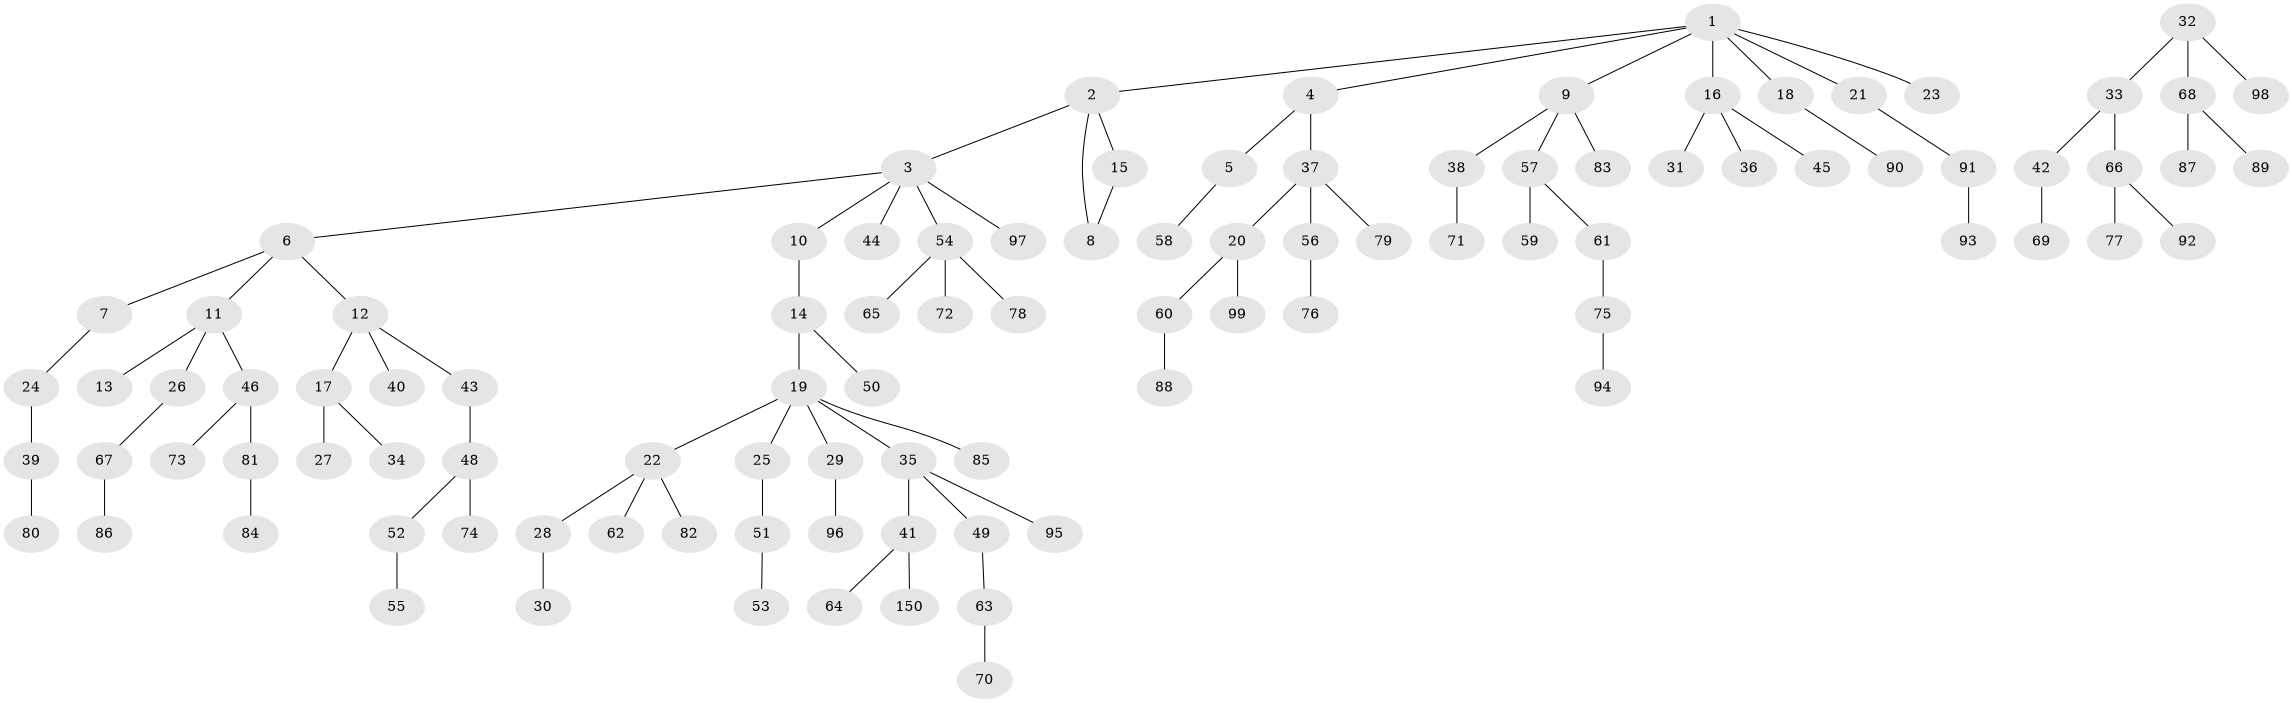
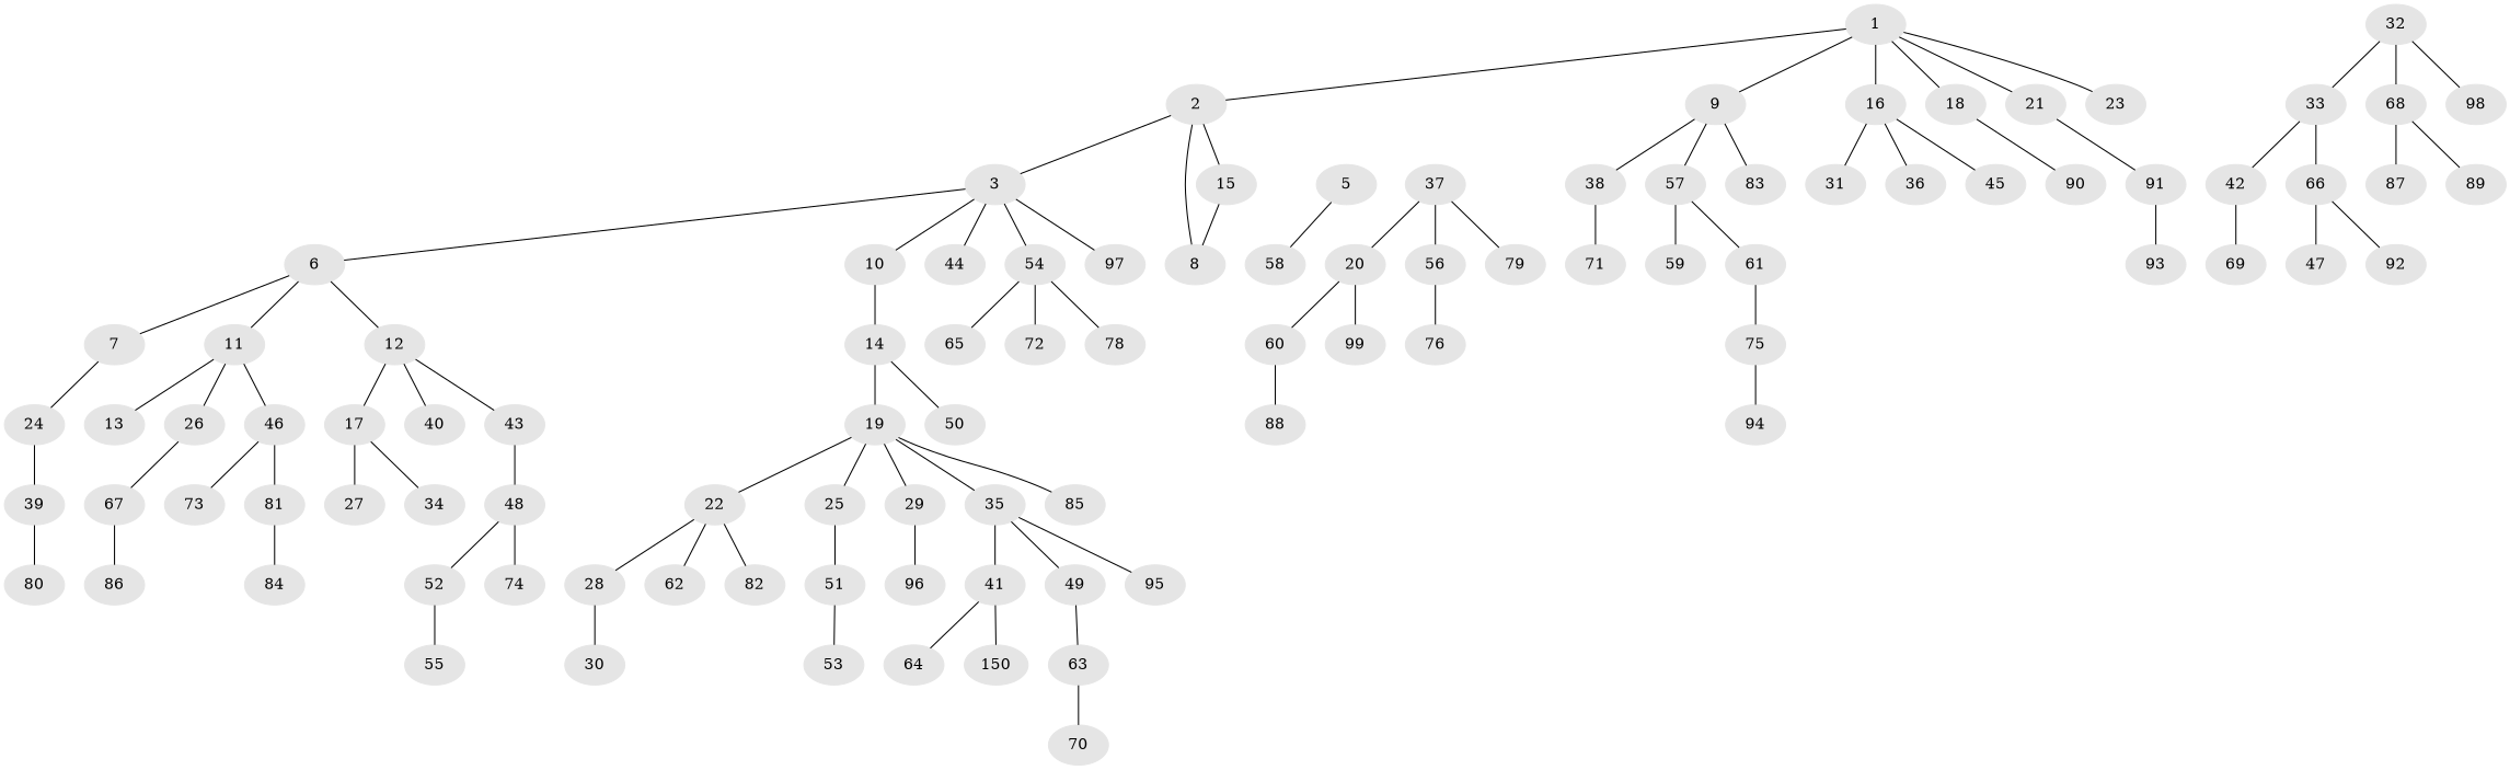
  graph {
    node [color=gray90 style=filled]
    1
    2
-   4
    9
    16
    18
    21
    23
    3
    8
    15
    5
    37
    38
    57
    83
    31
    36
    45
    90
    91
    6
    10
    44
    54
    97
    7
    11
    12
    14
    65
    72
    78
    58
    20
    60
    99
    56
    79
    24
    13
    26
    46
    17
    40
    43
    39
    71
    59
    61
    19
    50
    67
    73
    81
    27
    34
    48
    22
    25
    29
    35
    85
    32
    33
    68
    98
    28
    62
    82
    51
    96
    41
    49
    95
    88
    93
    30
    80
    53
    86
    42
    66
    87
    89
    69
-   77
+   77 [label=47]
    92
    64
    n90 [label=150]
    63
    76
    52
    74
    84
    55
    70
    75
    94
    1 -- 2
-   1 -- 4
    1 -- 9
    1 -- 16
    1 -- 18
    1 -- 21
    1 -- 23
    2 -- 3
    2 -- 8
    2 -- 15
-   4 -- 5
-   4 -- 37
    9 -- 38
    9 -- 57
    9 -- 83
    16 -- 31
    16 -- 36
    16 -- 45
    18 -- 90
    21 -- 91
    3 -- 6
    3 -- 10
    3 -- 44
    3 -- 54
    3 -- 97
    15 -- 8
    5 -- 58
    37 -- 20
    37 -- 56
    37 -- 79
    38 -- 71
    57 -- 59
    57 -- 61
    91 -- 93
    6 -- 7
    6 -- 11
    6 -- 12
    10 -- 14
    54 -- 65
    54 -- 72
    54 -- 78
    7 -- 24
    11 -- 13
    11 -- 26
    11 -- 46
    12 -- 17
    12 -- 40
    12 -- 43
    14 -- 19
    14 -- 50
    20 -- 60
    20 -- 99
    60 -- 88
    56 -- 76
    24 -- 39
    26 -- 67
    46 -- 73
    46 -- 81
    17 -- 27
    17 -- 34
    43 -- 48
    39 -- 80
    61 -- 75
    19 -- 22
    19 -- 25
    19 -- 29
    19 -- 35
    19 -- 85
    67 -- 86
    81 -- 84
    48 -- 52
    48 -- 74
    22 -- 28
    22 -- 62
    22 -- 82
    25 -- 51
    29 -- 96
    35 -- 41
    35 -- 49
    35 -- 95
    32 -- 33
    32 -- 68
    32 -- 98
    33 -- 42
    33 -- 66
    68 -- 87
    68 -- 89
    28 -- 30
    51 -- 53
    41 -- 64
    41 -- n90
    49 -- 63
    42 -- 69
    66 -- 77
    66 -- 92
    63 -- 70
    52 -- 55
    75 -- 94
  }
